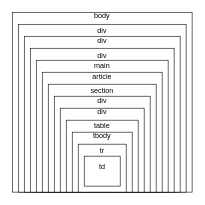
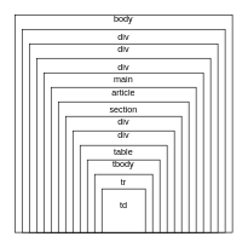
  <mxCell id="0" />
  <mxCell id="1" parent="0" />
  <mxCell id="2" value="body&lt;br&gt;&lt;br&gt;&lt;br&gt;&lt;br&gt;&lt;br&gt;&lt;br&gt;&lt;br&gt;&lt;br&gt;&lt;br&gt;&lt;br&gt;&lt;br&gt;&lt;br&gt;&lt;br&gt;&lt;br&gt;&lt;br&gt;&lt;br&gt;&lt;br&gt;&lt;br&gt;&lt;br&gt;&lt;br&gt;&lt;br&gt;" style="rounded=0;whiteSpace=wrap;html=1;" parent="1" vertex="1"><mxGeometry x="20" y="20" width="300" height="300" as="geometry" /></mxCell>
  <mxCell id="3" value="div&lt;br&gt;&lt;br&gt;&lt;br&gt;&lt;br&gt;&lt;br&gt;&lt;br&gt;&lt;br&gt;&lt;br&gt;&lt;br&gt;&lt;br&gt;&lt;br&gt;&lt;br&gt;&lt;br&gt;&lt;br&gt;&lt;br&gt;&lt;br&gt;&lt;br&gt;&lt;br&gt;&lt;br&gt;" style="rounded=0;whiteSpace=wrap;html=1;" parent="1" vertex="1"><mxGeometry x="30" y="40" width="280" height="280" as="geometry" /></mxCell>
  <mxCell id="4" value="div&lt;br&gt;&lt;br&gt;&lt;br&gt;&lt;br&gt;&lt;br&gt;&lt;br&gt;&lt;br&gt;&lt;br&gt;&lt;br&gt;&lt;br&gt;&lt;br&gt;&lt;br&gt;&lt;br&gt;&lt;br&gt;&lt;br&gt;&lt;br&gt;&lt;br&gt;&lt;br&gt;" style="rounded=0;whiteSpace=wrap;html=1;" parent="1" vertex="1"><mxGeometry x="40" y="60" width="260" height="260" as="geometry" /></mxCell>
  <mxCell id="5" value="div&lt;br&gt;&lt;br&gt;&lt;br&gt;&lt;br&gt;&lt;br&gt;&lt;br&gt;&lt;br&gt;&lt;br&gt;&lt;br&gt;&lt;br&gt;&lt;br&gt;&lt;br&gt;&lt;br&gt;&lt;br&gt;&lt;br&gt;&lt;br&gt;" style="rounded=0;whiteSpace=wrap;html=1;" parent="1" vertex="1"><mxGeometry x="50" y="80" width="240" height="240" as="geometry" /></mxCell>
  <mxCell id="6" value="main&lt;br&gt;&lt;br&gt;&lt;br&gt;&lt;br&gt;&lt;br&gt;&lt;br&gt;&lt;br&gt;&lt;br&gt;&lt;br&gt;&lt;br&gt;&lt;br&gt;&lt;br&gt;&lt;br&gt;&lt;br&gt;&lt;br&gt;" style="rounded=0;whiteSpace=wrap;html=1;" parent="1" vertex="1"><mxGeometry x="60" y="100" width="220" height="220" as="geometry" /></mxCell>
  <mxCell id="7" value="article&lt;br&gt;&lt;br&gt;&lt;br&gt;&lt;br&gt;&lt;br&gt;&lt;br&gt;&lt;br&gt;&lt;br&gt;&lt;br&gt;&lt;br&gt;&lt;br&gt;&lt;br&gt;&lt;br&gt;&lt;br&gt;" style="rounded=0;whiteSpace=wrap;html=1;" parent="1" vertex="1"><mxGeometry x="70" y="120" width="200" height="200" as="geometry" /></mxCell>
  <mxCell id="8" value="section&lt;br&gt;&lt;br&gt;&lt;br&gt;&lt;br&gt;&lt;br&gt;&lt;br&gt;&lt;br&gt;&lt;br&gt;&lt;br&gt;&lt;br&gt;&lt;br&gt;&lt;br&gt;" style="rounded=0;whiteSpace=wrap;html=1;" parent="1" vertex="1"><mxGeometry x="80" y="140" width="180" height="180" as="geometry" /></mxCell>
  <mxCell id="9" value="div&lt;br&gt;&lt;br&gt;&lt;br&gt;&lt;br&gt;&lt;br&gt;&lt;br&gt;&lt;br&gt;&lt;br&gt;&lt;br&gt;&lt;br&gt;&lt;br&gt;" style="rounded=0;whiteSpace=wrap;html=1;" parent="1" vertex="1"><mxGeometry x="90" y="160" width="160" height="160" as="geometry" /></mxCell>
  <mxCell id="10" value="div&lt;br&gt;&lt;br&gt;&lt;br&gt;&lt;br&gt;&lt;br&gt;&lt;br&gt;&lt;br&gt;&lt;br&gt;&lt;br&gt;&lt;br&gt;" style="rounded=0;whiteSpace=wrap;html=1;" parent="1" vertex="1"><mxGeometry x="100" y="180" width="140" height="140" as="geometry" /></mxCell>
  <mxCell id="11" value="table&lt;br&gt;&lt;br&gt;&lt;br&gt;&lt;br&gt;&lt;br&gt;&lt;br&gt;&lt;br&gt;&lt;br&gt;" style="rounded=0;whiteSpace=wrap;html=1;" parent="1" vertex="1"><mxGeometry x="110" y="200" width="120" height="120" as="geometry" /></mxCell>
  <mxCell id="12" value="tbody&lt;br&gt;&lt;br&gt;&lt;br&gt;&lt;br&gt;&lt;br&gt;&lt;br&gt;&lt;br&gt;" style="rounded=0;whiteSpace=wrap;html=1;" parent="1" vertex="1"><mxGeometry x="120" y="220" width="100" height="100" as="geometry" /></mxCell>
  <mxCell id="13" value="tr&lt;br&gt;&lt;br&gt;&lt;br&gt;&lt;br&gt;&lt;br&gt;" style="rounded=0;whiteSpace=wrap;html=1;" parent="1" vertex="1"><mxGeometry x="130" y="240" width="80" height="80" as="geometry" /></mxCell>
- <mxCell id="14" value="td&lt;br&gt;&lt;br&gt;" style="rounded=0;whiteSpace=wrap;html=1;" parent="1" vertex="1"><mxGeometry x="140" y="260" width="60" height="50" as="geometry" /></mxCell>
+ <mxCell id="14" value="td&lt;br&gt;&lt;br&gt;" style="rounded=0;whiteSpace=wrap;html=1;" parent="1" vertex="1"><mxGeometry x="140" y="260" width="60" height="60" as="geometry" /></mxCell>
